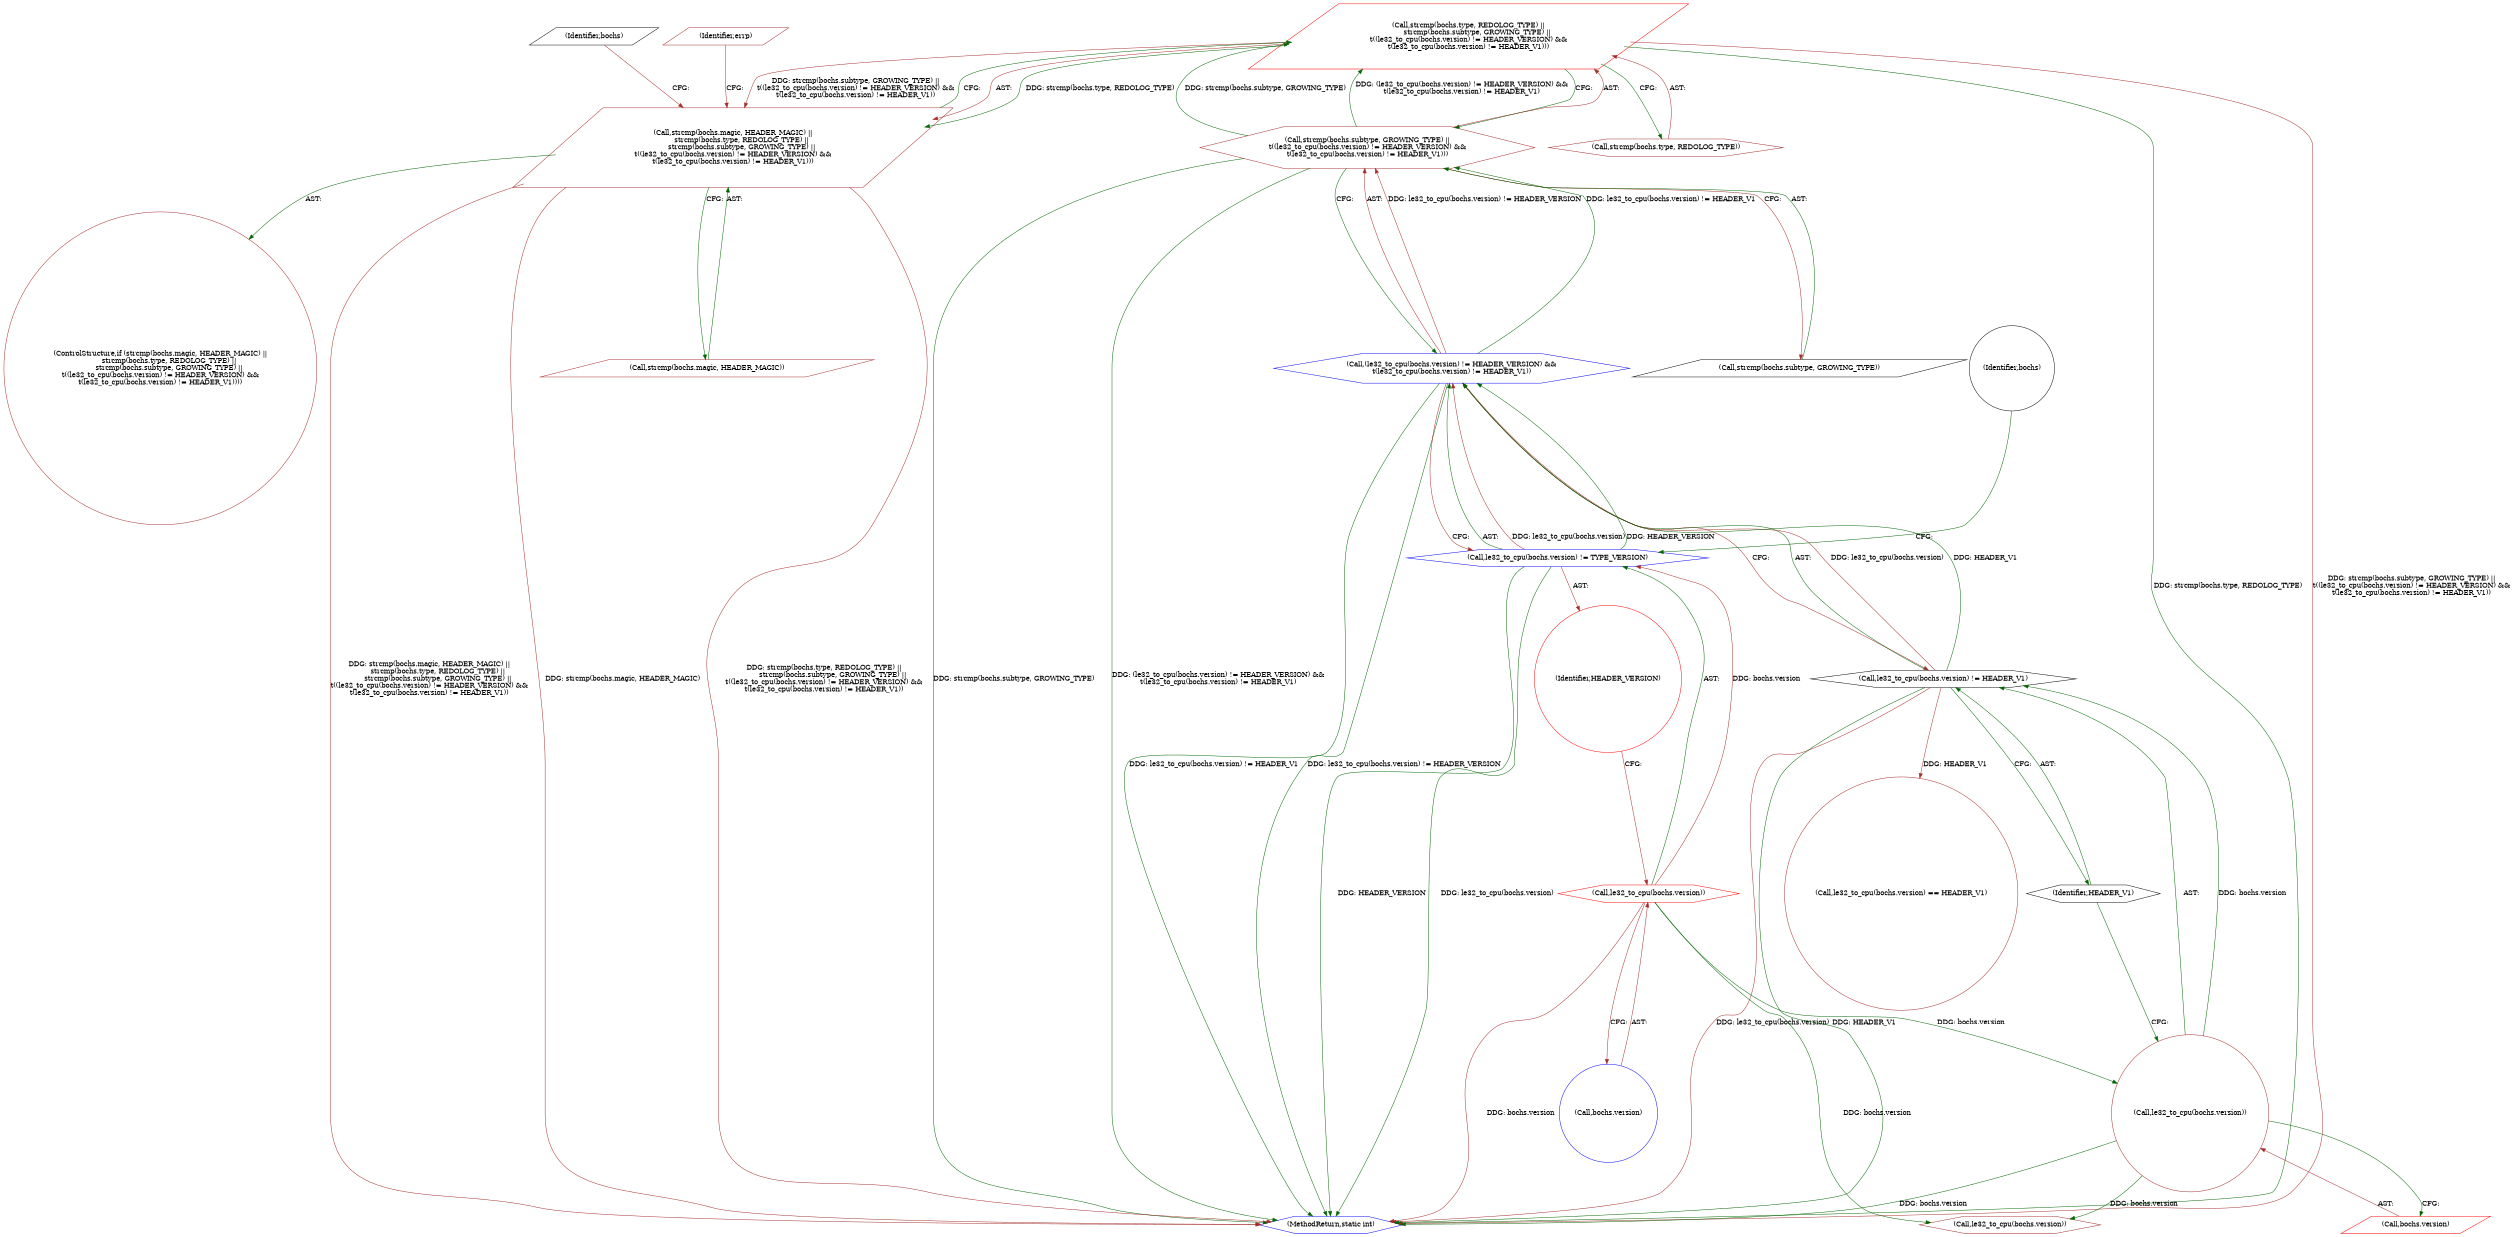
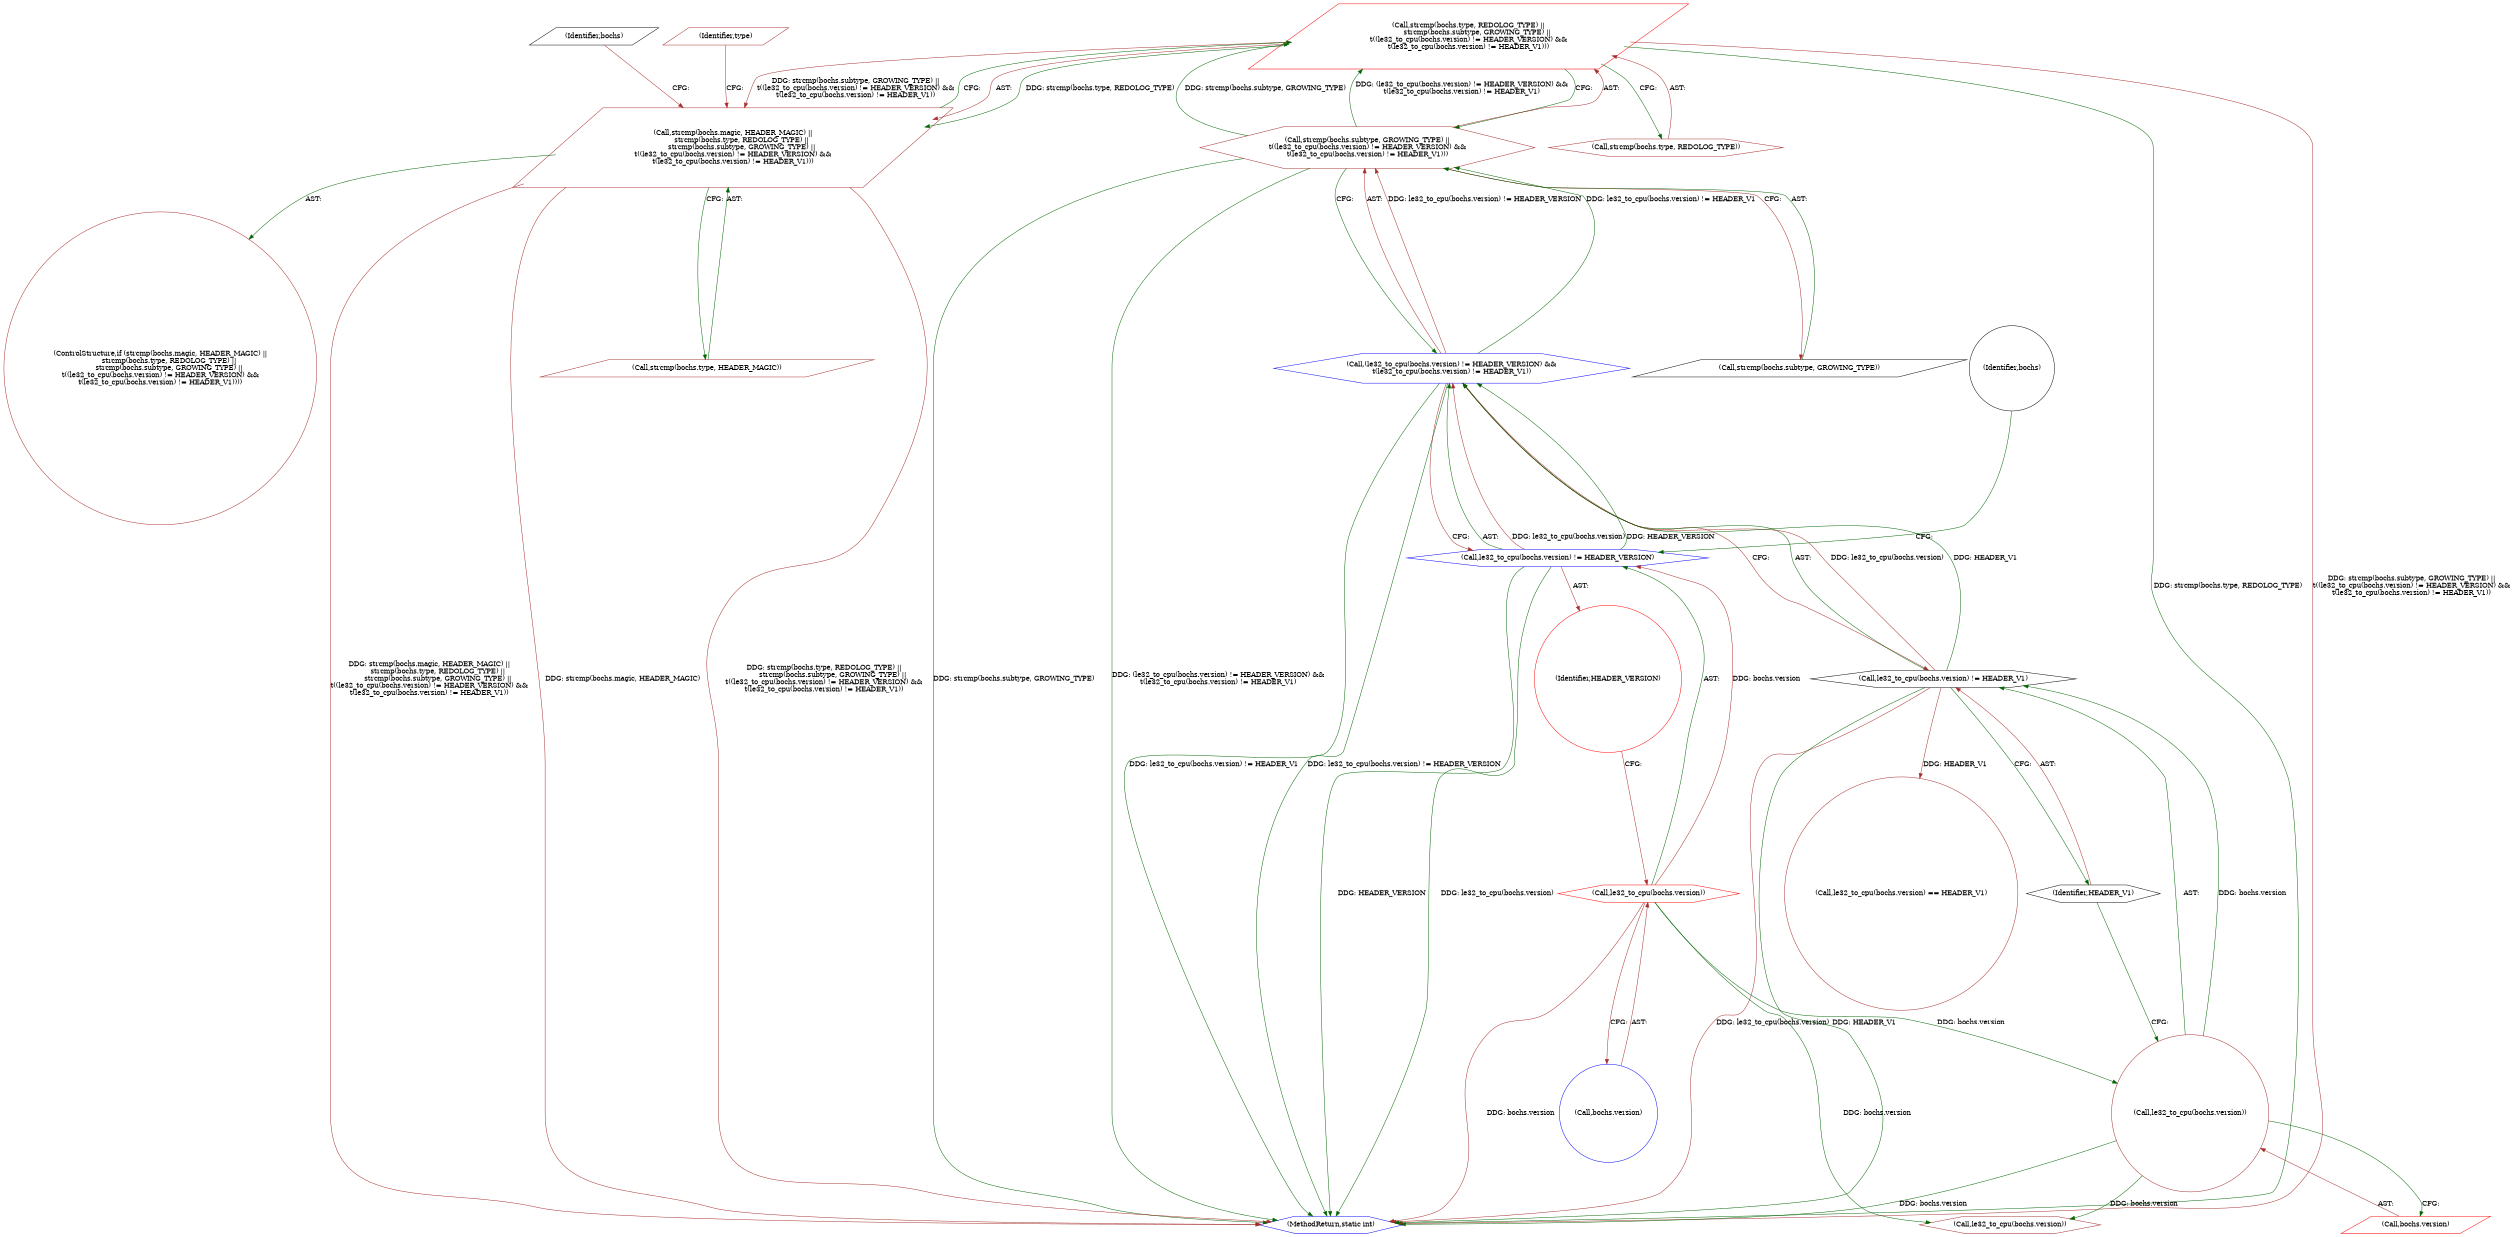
  digraph {
    node [color=brown shape=hexagon]
    edge [color=darkgreen]
    n1 [color=red label="(Call,strcmp(bochs.type, REDOLOG_TYPE) ||\n        strcmp(bochs.subtype, GROWING_TYPE) ||\n\t((le32_to_cpu(bochs.version) != HEADER_VERSION) &&\n\t(le32_to_cpu(bochs.version) != HEADER_V1)))" shape=parallelogram]
    n2 [label="(Call,strcmp(bochs.subtype, GROWING_TYPE) ||\n\t((le32_to_cpu(bochs.version) != HEADER_VERSION) &&\n\t(le32_to_cpu(bochs.version) != HEADER_V1)))"]
    n3 [label="(Call,strcmp(bochs.magic, HEADER_MAGIC) ||\n        strcmp(bochs.type, REDOLOG_TYPE) ||\n        strcmp(bochs.subtype, GROWING_TYPE) ||\n\t((le32_to_cpu(bochs.version) != HEADER_VERSION) &&\n\t(le32_to_cpu(bochs.version) != HEADER_V1)))" shape=parallelogram]
    n4 [label="(Call,strcmp(bochs.type, REDOLOG_TYPE))"]
    n5 [color=blue label="(MethodReturn,static int)"]
    n6 [color=blue label="(Call,(le32_to_cpu(bochs.version) != HEADER_VERSION) &&\n\t(le32_to_cpu(bochs.version) != HEADER_V1))"]
    n7 [color=black label="(Call,strcmp(bochs.subtype, GROWING_TYPE))" shape=parallelogram]
-   n8 [label="(Call,strcmp(bochs.magic, HEADER_MAGIC))" shape=parallelogram]
+   n8 [label="(Call,strcmp(bochs.type, HEADER_MAGIC))" shape=parallelogram]
    n9 [label="(ControlStructure,if (strcmp(bochs.magic, HEADER_MAGIC) ||\n        strcmp(bochs.type, REDOLOG_TYPE) ||\n        strcmp(bochs.subtype, GROWING_TYPE) ||\n\t((le32_to_cpu(bochs.version) != HEADER_VERSION) &&\n\t(le32_to_cpu(bochs.version) != HEADER_V1))))" shape=circle]
-   n10 [color=blue label="(Call,le32_to_cpu(bochs.version) != TYPE_VERSION)"]
+   n10 [color=blue label="(Call,le32_to_cpu(bochs.version) != HEADER_VERSION)"]
    n11 [color=black label="(Call,le32_to_cpu(bochs.version) != HEADER_V1)"]
    n12 [color=red label="(Identifier,HEADER_VERSION)" shape=circle]
    n13 [label="(Call,le32_to_cpu(bochs.version) == HEADER_V1)" shape=circle]
    n14 [color=black label="(Identifier,HEADER_V1)"]
    n15 [color=red label="(Call,le32_to_cpu(bochs.version))"]
    n16 [label="(Call,le32_to_cpu(bochs.version))" shape=circle]
    n17 [label="(Call,le32_to_cpu(bochs.version))"]
    n18 [color=blue label="(Call,bochs.version)" shape=circle]
    n19 [color=red label="(Call,bochs.version)" shape=parallelogram]
    n20 [color=black label="(Identifier,bochs)" shape=parallelogram]
    n21 [color=black label="(Identifier,bochs)" shape=circle]
-   n22 [label="(Identifier,errp)" shape=parallelogram]
+   n22 [label="(Identifier,type)" shape=parallelogram]
    n1 -> n2 [label="CFG: "]
    n1 -> n3 [color=brown label="AST: "]
    n1 -> n3 [label="DDG: strcmp(bochs.type, REDOLOG_TYPE)"]
    n1 -> n3 [color=brown label="DDG: strcmp(bochs.subtype, GROWING_TYPE) ||\n\t((le32_to_cpu(bochs.version) != HEADER_VERSION) &&\n\t(le32_to_cpu(bochs.version) != HEADER_V1))"]
    n1 -> n4 [label="CFG: "]
    n1 -> n5 [label="DDG: strcmp(bochs.type, REDOLOG_TYPE)"]
    n1 -> n5 [color=brown label="DDG: strcmp(bochs.subtype, GROWING_TYPE) ||\n\t((le32_to_cpu(bochs.version) != HEADER_VERSION) &&\n\t(le32_to_cpu(bochs.version) != HEADER_V1))"]
    n2 -> n1 [color=brown label="AST: "]
    n2 -> n1 [label="DDG: strcmp(bochs.subtype, GROWING_TYPE)"]
    n2 -> n1 [label="DDG: (le32_to_cpu(bochs.version) != HEADER_VERSION) &&\n\t(le32_to_cpu(bochs.version) != HEADER_V1)"]
    n2 -> n5 [label="DDG: strcmp(bochs.subtype, GROWING_TYPE)"]
    n2 -> n5 [label="DDG: (le32_to_cpu(bochs.version) != HEADER_VERSION) &&\n\t(le32_to_cpu(bochs.version) != HEADER_V1)"]
    n2 -> n6 [label="CFG: "]
    n2 -> n7 [color=brown label="CFG: "]
    n3 -> n1 [label="CFG: "]
    n3 -> n5 [color=brown label="DDG: strcmp(bochs.magic, HEADER_MAGIC) ||\n        strcmp(bochs.type, REDOLOG_TYPE) ||\n        strcmp(bochs.subtype, GROWING_TYPE) ||\n\t((le32_to_cpu(bochs.version) != HEADER_VERSION) &&\n\t(le32_to_cpu(bochs.version) != HEADER_V1))"]
    n3 -> n5 [color=brown label="DDG: strcmp(bochs.magic, HEADER_MAGIC)"]
    n3 -> n5 [color=brown label="DDG: strcmp(bochs.type, REDOLOG_TYPE) ||\n        strcmp(bochs.subtype, GROWING_TYPE) ||\n\t((le32_to_cpu(bochs.version) != HEADER_VERSION) &&\n\t(le32_to_cpu(bochs.version) != HEADER_V1))"]
    n3 -> n8 [label="CFG: "]
    n3 -> n9 [label="AST: "]
    n4 -> n1 [color=brown label="AST: "]
    n6 -> n2 [color=brown label="AST: "]
    n6 -> n2 [color=brown label="DDG: le32_to_cpu(bochs.version) != HEADER_VERSION"]
    n6 -> n2 [label="DDG: le32_to_cpu(bochs.version) != HEADER_V1"]
    n6 -> n5 [label="DDG: le32_to_cpu(bochs.version) != HEADER_V1"]
    n6 -> n5 [label="DDG: le32_to_cpu(bochs.version) != HEADER_VERSION"]
    n6 -> n10 [color=brown label="CFG: "]
    n6 -> n11 [color=brown label="CFG: "]
    n7 -> n2 [label="AST: "]
    n8 -> n3 [label="AST: "]
    n10 -> n5 [label="DDG: HEADER_VERSION"]
    n10 -> n5 [label="DDG: le32_to_cpu(bochs.version)"]
    n10 -> n6 [label="AST: "]
    n10 -> n6 [color=brown label="DDG: le32_to_cpu(bochs.version)"]
    n10 -> n6 [label="DDG: HEADER_VERSION"]
    n10 -> n12 [color=brown label="AST: "]
    n11 -> n5 [color=brown label="DDG: le32_to_cpu(bochs.version)"]
    n11 -> n5 [label="DDG: HEADER_V1"]
    n11 -> n6 [label="AST: "]
    n11 -> n6 [color=brown label="DDG: le32_to_cpu(bochs.version)"]
    n11 -> n6 [label="DDG: HEADER_V1"]
    n11 -> n13 [color=brown label="DDG: HEADER_V1"]
    n11 -> n14 [label="CFG: "]
    n12 -> n15 [color=brown label="CFG: "]
-   n14 -> n11 [label="AST: "]
+   n14 -> n11 [color=brown label="AST: "]
    n14 -> n16 [label="CFG: "]
    n15 -> n5 [color=brown label="DDG: bochs.version"]
    n15 -> n10 [label="AST: "]
    n15 -> n10 [color=brown label="DDG: bochs.version"]
    n15 -> n16 [label="DDG: bochs.version"]
    n15 -> n17 [label="DDG: bochs.version"]
    n15 -> n18 [color=brown label="CFG: "]
    n16 -> n5 [label="DDG: bochs.version"]
    n16 -> n11 [label="AST: "]
    n16 -> n11 [label="DDG: bochs.version"]
    n16 -> n17 [label="DDG: bochs.version"]
    n16 -> n19 [label="CFG: "]
    n18 -> n15 [color=brown label="AST: "]
    n19 -> n16 [color=brown label="AST: "]
    n20 -> n3 [color=brown label="CFG: "]
    n21 -> n10 [label="CFG: "]
    n22 -> n3 [color=brown label="CFG: "]
  }
